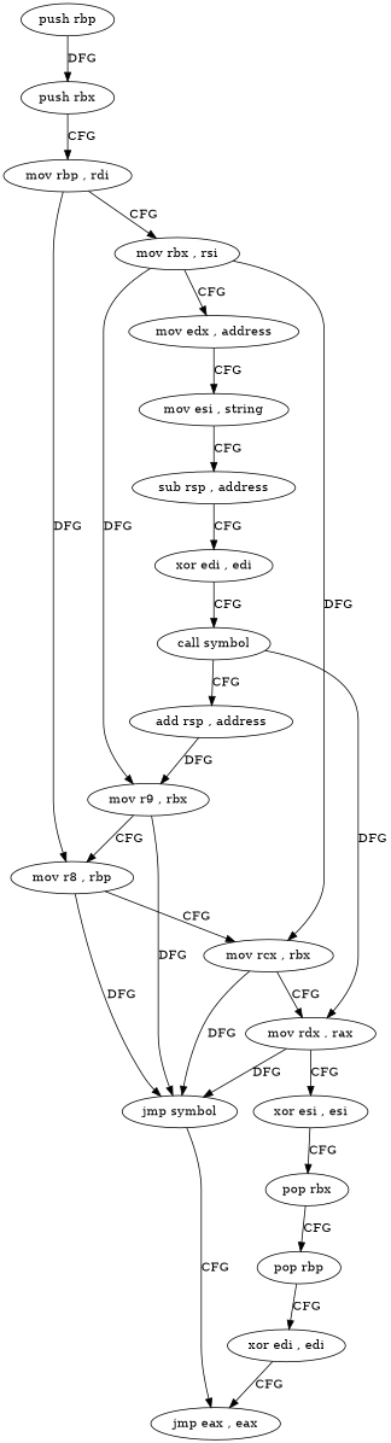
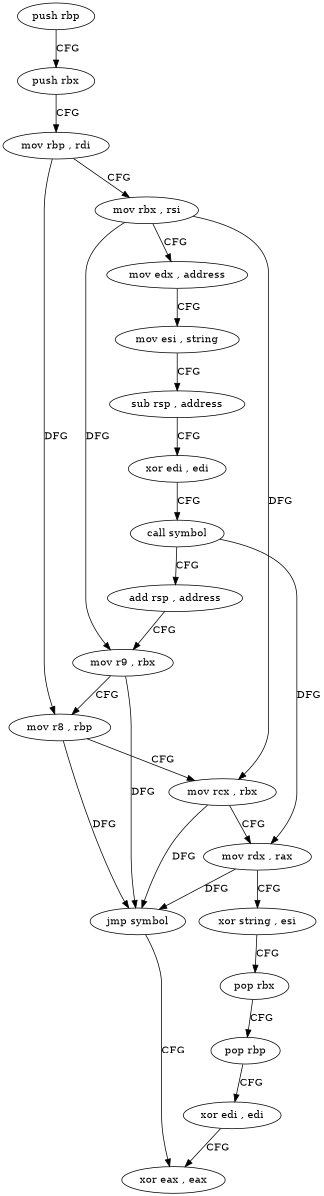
  digraph {
    n1 [label="push rbp"]
    n2 [label="push rbx"]
    n3 [label="mov rbp , rdi"]
    n4 [label="mov rbx , rsi"]
    n5 [label="mov r8 , rbp"]
    n6 [label="mov edx , address"]
    n7 [label="mov r9 , rbx"]
    n8 [label="mov rcx , rbx"]
    n9 [label="jmp symbol"]
    n10 [label="mov esi , string"]
    n11 [label="mov rdx , rax"]
    n12 [label="sub rsp , address"]
    n13 [label="xor edi , edi"]
    n14 [label="call symbol"]
    n15 [label="add rsp , address"]
-   n16 [label="xor esi , esi"]
-   n17 [label="jmp eax , eax"]
+   n16 [label="xor string , esi"]
+   n17 [label="xor eax , eax"]
    n18 [label="pop rbx"]
    n19 [label="pop rbp"]
    n20 [label="xor edi , edi"]
-   n1 -> n2 [label=DFG]
+   n1 -> n2 [label=CFG]
    n2 -> n3 [label=CFG]
    n3 -> n4 [label=CFG]
    n3 -> n5 [label=DFG]
    n4 -> n6 [label=CFG]
    n4 -> n7 [label=DFG]
    n4 -> n8 [label=DFG]
    n5 -> n8 [label=CFG]
    n5 -> n9 [label=DFG]
    n6 -> n10 [label=CFG]
    n7 -> n5 [label=CFG]
    n7 -> n9 [label=DFG]
    n8 -> n9 [label=DFG]
    n8 -> n11 [label=CFG]
    n9 -> n17 [label=CFG]
    n10 -> n12 [label=CFG]
    n11 -> n9 [label=DFG]
    n11 -> n16 [label=CFG]
    n12 -> n13 [label=CFG]
    n13 -> n14 [label=CFG]
    n14 -> n11 [label=DFG]
    n14 -> n15 [label=CFG]
-   n15 -> n7 [label=DFG]
+   n15 -> n7 [label=CFG]
    n16 -> n18 [label=CFG]
    n18 -> n19 [label=CFG]
    n19 -> n20 [label=CFG]
    n20 -> n17 [label=CFG]
  }
